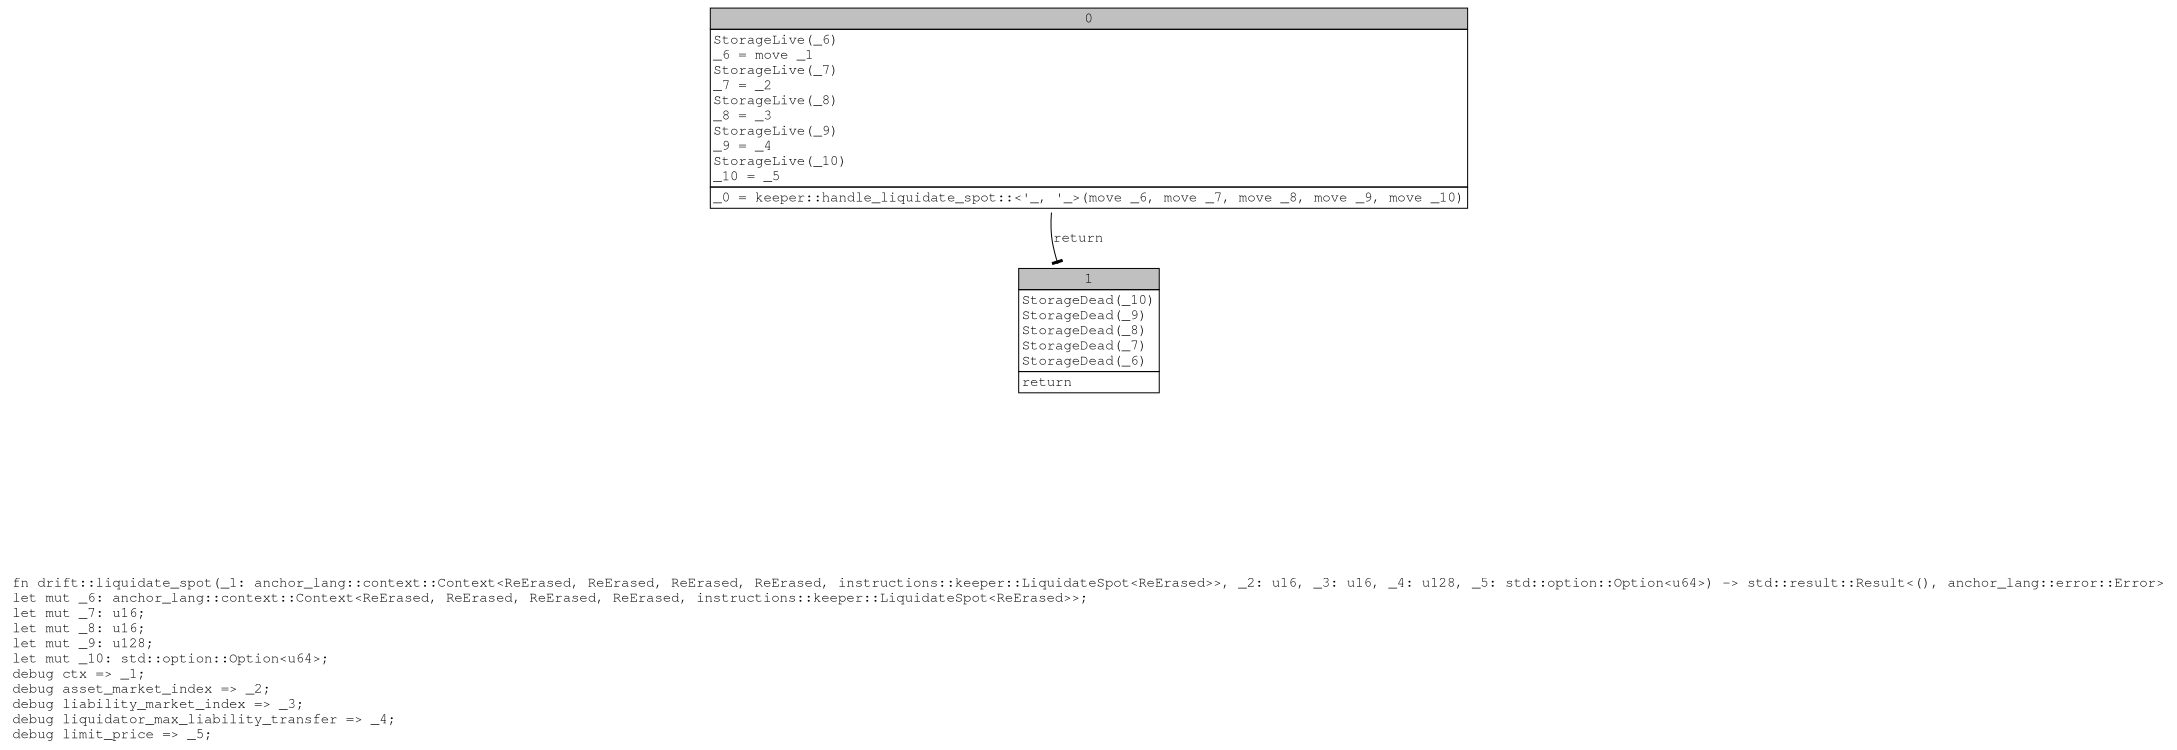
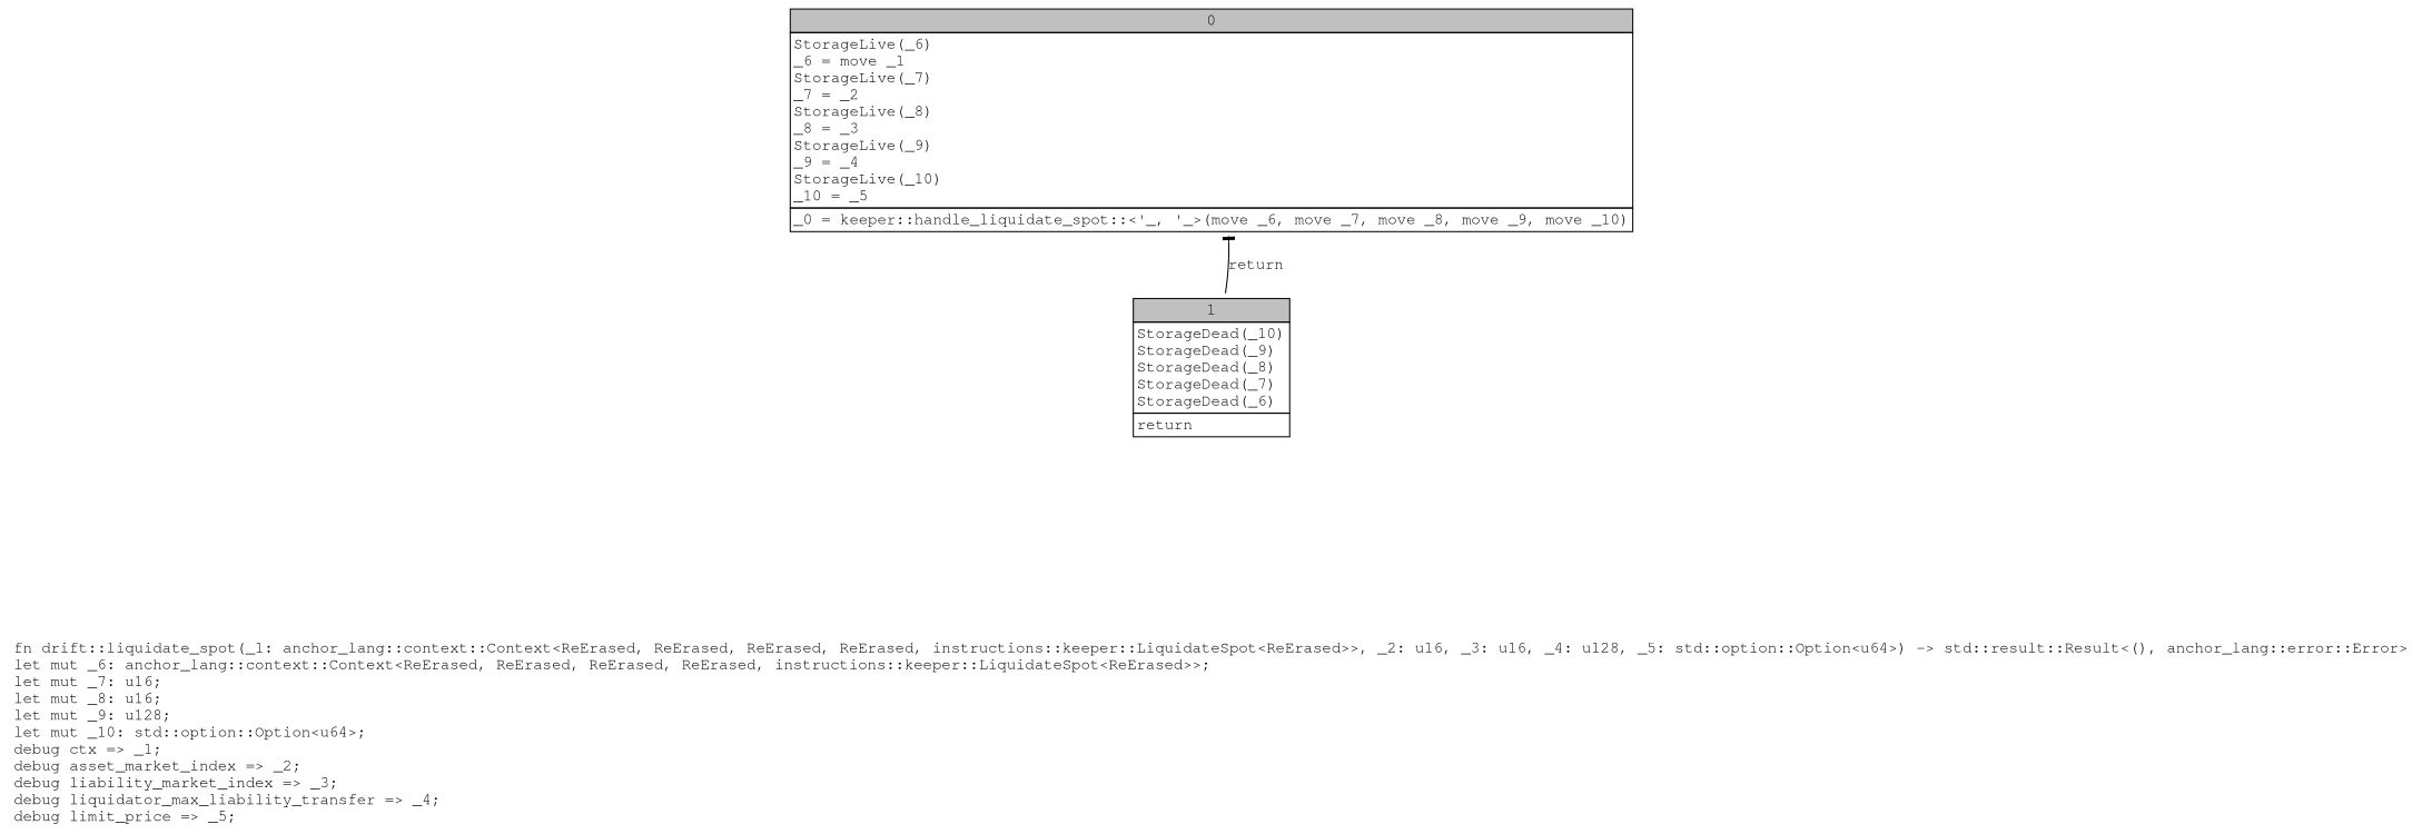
  digraph {
    fontname="Courier, monospace"
    label=<fn drift::liquidate_spot(_1: anchor_lang::context::Context&lt;ReErased, ReErased, ReErased, ReErased, instructions::keeper::LiquidateSpot&lt;ReErased&gt;&gt;, _2: u16, _3: u16, _4: u128, _5: std::option::Option&lt;u64&gt;) -&gt; std::result::Result&lt;(), anchor_lang::error::Error&gt;<br align="left"/>let mut _6: anchor_lang::context::Context&lt;ReErased, ReErased, ReErased, ReErased, instructions::keeper::LiquidateSpot&lt;ReErased&gt;&gt;;<br align="left"/>let mut _7: u16;<br align="left"/>let mut _8: u16;<br align="left"/>let mut _9: u128;<br align="left"/>let mut _10: std::option::Option&lt;u64&gt;;<br align="left"/>debug ctx =&gt; _1;<br align="left"/>debug asset_market_index =&gt; _2;<br align="left"/>debug liability_market_index =&gt; _3;<br align="left"/>debug liquidator_max_liability_transfer =&gt; _4;<br align="left"/>debug limit_price =&gt; _5;<br align="left"/>>
    node [fontname="Courier, monospace" shape=none]
    n1 [label=<<table border="0" cellborder="1" cellspacing="0"><tr><td bgcolor="gray" align="center" colspan="1">0</td></tr><tr><td align="left" balign="left">StorageLive(_6)<br/>_6 = move _1<br/>StorageLive(_7)<br/>_7 = _2<br/>StorageLive(_8)<br/>_8 = _3<br/>StorageLive(_9)<br/>_9 = _4<br/>StorageLive(_10)<br/>_10 = _5<br/></td></tr><tr><td align="left">_0 = keeper::handle_liquidate_spot::&lt;'_, '_&gt;(move _6, move _7, move _8, move _9, move _10)</td></tr></table>>]
    n2 [label=<<table border="0" cellborder="1" cellspacing="0"><tr><td bgcolor="gray" align="center" colspan="1">1</td></tr><tr><td align="left" balign="left">StorageDead(_10)<br/>StorageDead(_9)<br/>StorageDead(_8)<br/>StorageDead(_7)<br/>StorageDead(_6)<br/></td></tr><tr><td align="left">return</td></tr></table>>]
-   n1 -> n2 [fontname="Courier, monospace" label=return style=solid arrowhead=tee]
+   n2 -> n1 [fontname="Courier, monospace" label=return style=solid arrowhead=tee]
  }
